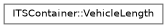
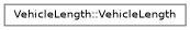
  digraph {
    rankdir=LR
-   n1 [color=grey40 fillcolor=white fontname=Helvetica fontsize=10 height=0.2 label="ITSContainer::VehicleLength" shape=box style=filled width=0.4]
+   n1 [color=grey40 fillcolor=white fontname=Helvetica fontsize=10 height=0.2 label="VehicleLength::VehicleLength" shape=box style=filled width=0.4]
  }
